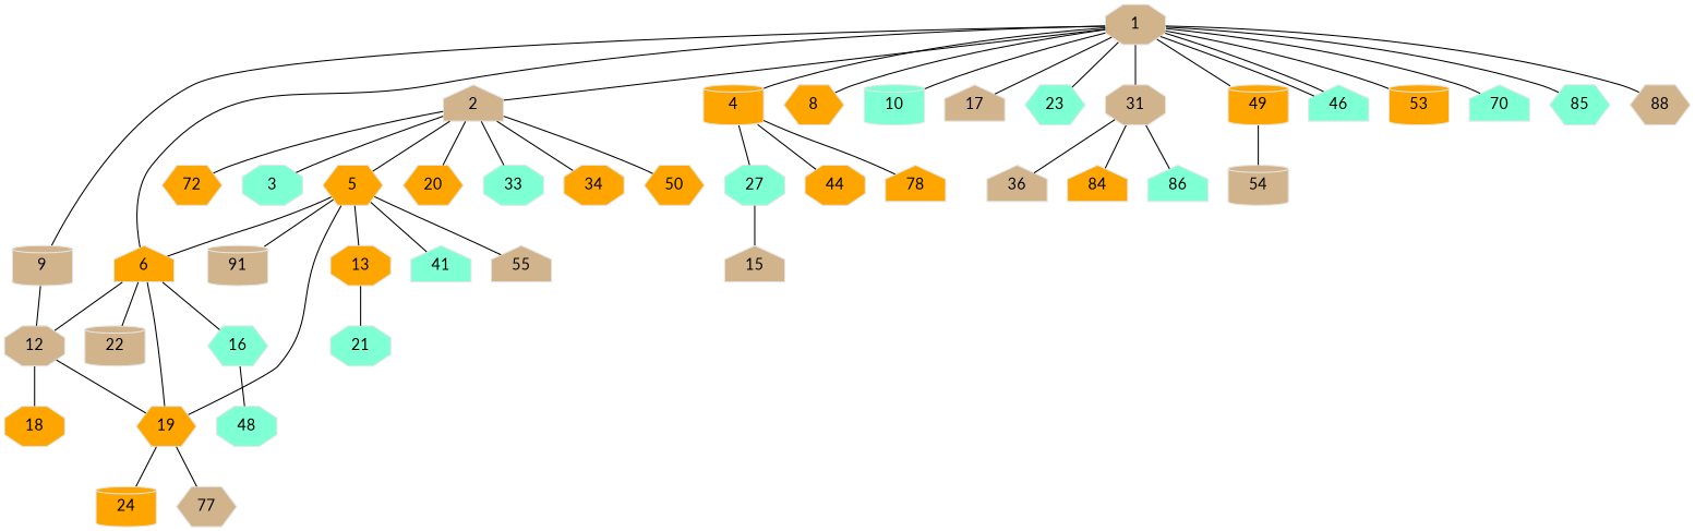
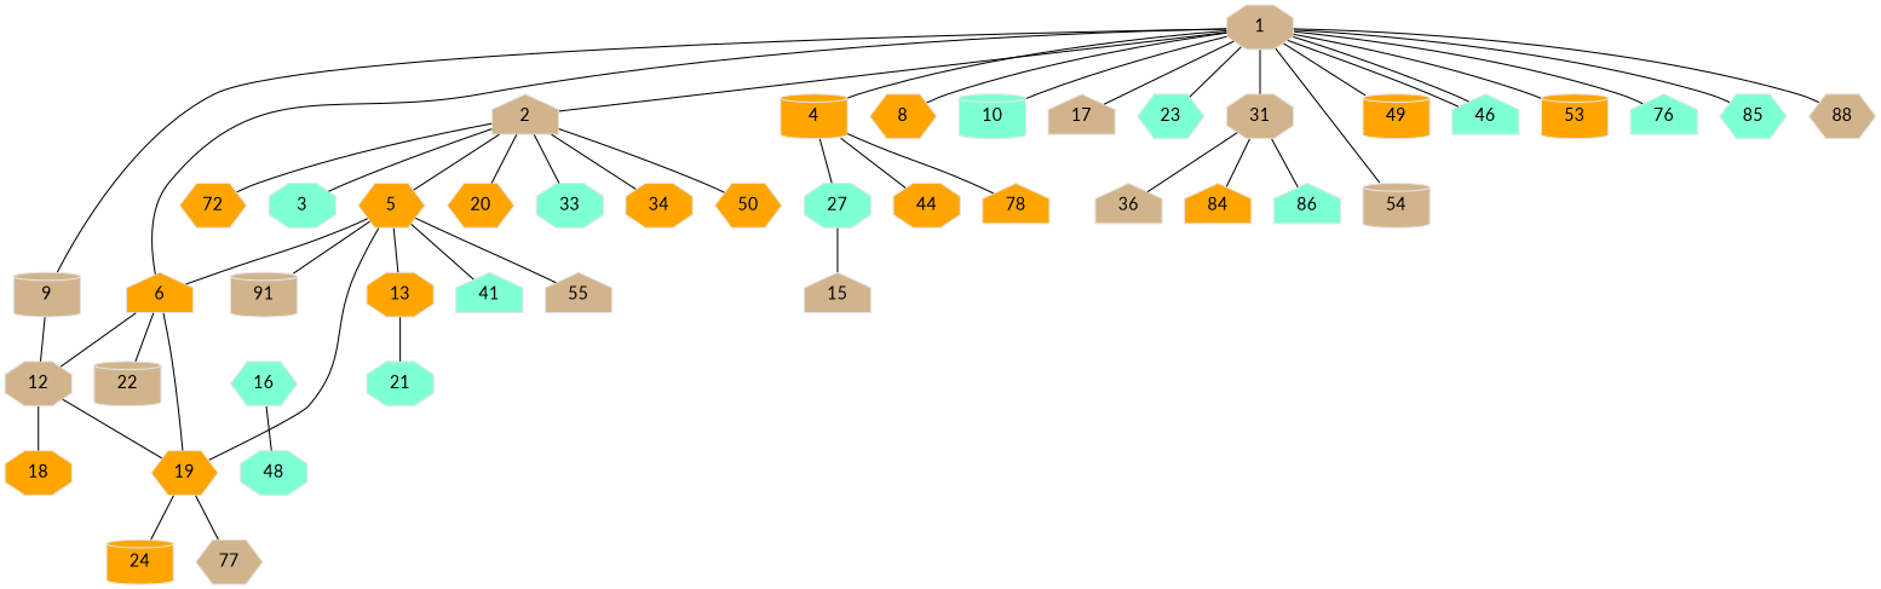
  graph {
    fontname=Lato
    node [color=gray90 fillcolor=orange fontname=Lato shape=octagon style=filled]
    edge [fontname=Lato]
    1 [fillcolor=tan]
    2 [fillcolor=tan shape=house]
    4 [shape=cylinder super="+26"]
    6 [shape=house super="+11+28+30+64"]
    8 [shape=hexagon]
    9 [fillcolor=tan shape=cylinder super="+62"]
    10 [fillcolor=aquamarine shape=cylinder super="+56+79"]
    17 [fillcolor=tan shape=house]
    23 [fillcolor=aquamarine shape=hexagon]
    31 [fillcolor=tan]
    n11 [label=49 shape=cylinder super="+69"]
    46 [fillcolor=aquamarine shape=house]
    53 [shape=cylinder]
    54 [fillcolor=tan shape=cylinder]
-   76 [fillcolor=aquamarine shape=house label=70]
+   76 [fillcolor=aquamarine shape=house]
    85 [fillcolor=aquamarine shape=hexagon]
    88 [fillcolor=tan shape=hexagon]
    3 [fillcolor=aquamarine]
    5 [shape=hexagon super="+32+7"]
    20 [shape=hexagon]
    33 [fillcolor=aquamarine super="+51+40"]
    34
    50 [shape=hexagon]
    72 [shape=hexagon]
    27 [fillcolor=aquamarine]
    44 [super="+49+45"]
    78 [shape=house]
    19 [shape=hexagon super="+43+60+68+87+29"]
    12 [fillcolor=tan super="+25"]
    16 [fillcolor=aquamarine shape=hexagon super="+74+59"]
    22 [fillcolor=tan shape=cylinder]
    36 [fillcolor=tan shape=house]
    84 [shape=house]
    86 [fillcolor=aquamarine shape=house]
    13 [super="+52"]
    41 [fillcolor=aquamarine shape=house]
    55 [fillcolor=tan shape=house super="+66"]
    91 [fillcolor=tan shape=cylinder]
    15 [fillcolor=tan shape=house]
    21 [fillcolor=aquamarine]
    24 [shape=cylinder super="+42+35+75+71"]
    77 [fillcolor=tan shape=hexagon]
    18 [super="+57"]
    48 [fillcolor=aquamarine super="+83"]
    1 -- 2
    1 -- 4
    1 -- 6
    1 -- 8
    1 -- 9
    1 -- 10
    1 -- 17
    1 -- 23
    1 -- 31
    1 -- n11
    1 -- 46
    1 -- 46
    1 -- 53
-   n11 -- 54
+   1 -- 54
    1 -- 76
    1 -- 85
    1 -- 88
    2 -- 3
    2 -- 5
    2 -- 20
    2 -- 33
    2 -- 34
    2 -- 50
    2 -- 72
    4 -- 27
    4 -- 44
    4 -- 78
    6 -- 19
    6 -- 12
-   6 -- 16
    6 -- 22
    9 -- 12
    31 -- 36
    31 -- 84
    31 -- 86
    5 -- 6
    5 -- 19
    5 -- 13
    5 -- 41
    5 -- 55
    5 -- 91
    27 -- 15
    19 -- 24
    19 -- 77
    12 -- 19
    12 -- 18
    16 -- 48
    13 -- 21
  }
